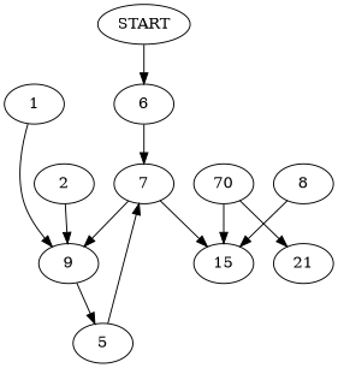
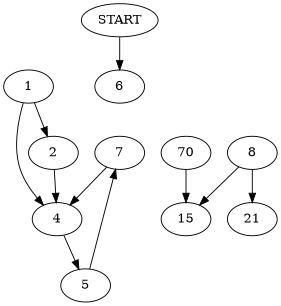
  digraph {
    fontname="DejaVu Serif"
    node [fontname="DejaVu Serif"]
    edge [fontname="DejaVu Serif"]
    n1 [label=START]
    6
    1
    2
-   4 [label=9]
+   4
    7
    5
    n8 [label=15]
    8
    n10 [label=70]
    n11 [label=21]
    n1 -> 6
-   6 -> 7
+   1 -> 2
    1 -> 4
    2 -> 4
    4 -> 5
    7 -> 4
-   7 -> n8
    5 -> 7
    8 -> n8
    n10 -> n8
-   n10 -> n11
+   8 -> n11
  }
